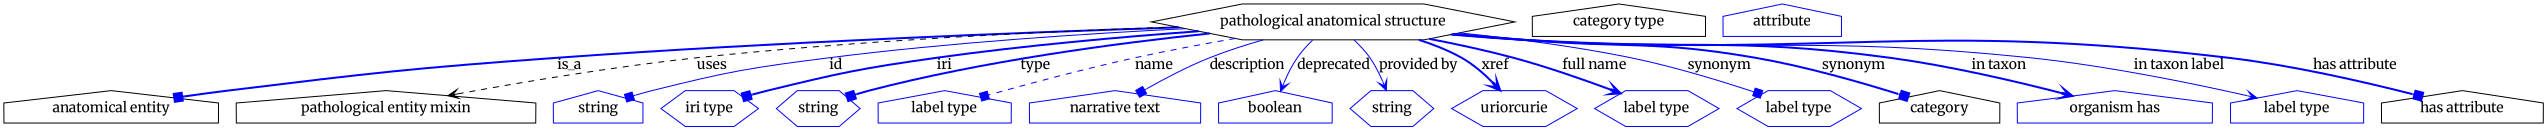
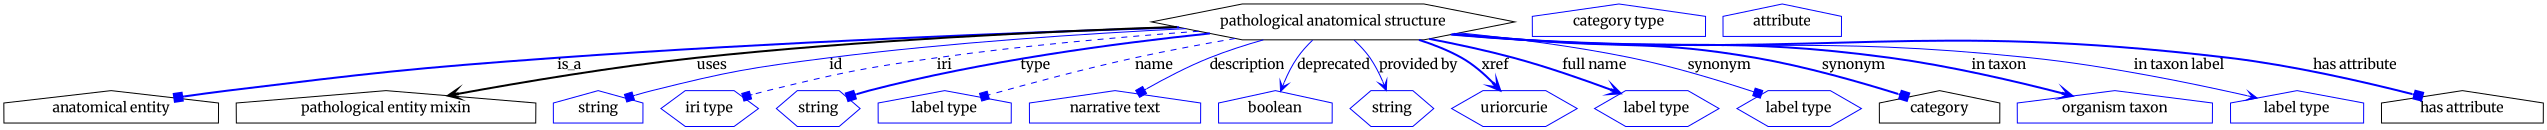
  digraph {
    fontname=Merriweather
    node [fontname=Merriweather shape=house color=blue]
    edge [arrowhead=box color=blue fontname=Merriweather style=bold]
    n1 [height=0.5 label="pathological anatomical structure" shape=hexagon width=4.6399 color=""]
    "anatomical entity" [height=0.5 width=2.5456 color=""]
    "pathological entity mixin" [height=0.5 width=3.5025 color=""]
    n4 [height=0.5 label=string width=1.0652]
    n5 [height=0.5 label="iri type" shape=hexagon width=1.2277]
    n6 [height=0.5 label=string shape=hexagon width=1.0652]
    n7 [height=0.5 label="label type" width=1.5707]
    n8 [height=0.5 label="narrative text" width=2.0943]
    n9 [height=0.5 label=boolean width=1.2999]
    n10 [height=0.5 label=string shape=hexagon width=1.0652]
    n11 [height=0.5 label=uriorcurie shape=hexagon width=1.5887]
    n12 [height=0.5 label="label type" shape=hexagon width=1.5707]
    n13 [height=0.5 label="label type" shape=hexagon width=1.5707]
    category [height=0.5 width=1.4263 color=""]
-   n15 [height=0.5 label="organism has" width=2.3109]
+   n15 [height=0.5 label="organism taxon" width=2.3109]
    n16 [height=0.5 label="label type" width=1.5707]
    "has attribute" [height=0.5 width=1.9859 color=""]
-   n18 [color=black height=0.5 label="category type" width=2.0762]
+   n18 [height=0.5 label="category type" width=2.0762]
    n19 [height=0.5 label=attribute width=1.4443]
    n1 -> "anatomical entity" [label=is_a]
-   n1 -> "pathological entity mixin" [arrowhead=vee label=uses style=dashed color=""]
+   n1 -> "pathological entity mixin" [arrowhead=vee label=uses color=""]
    n1 -> n4 [label=id style=solid]
-   n1 -> n5 [label=iri]
+   n1 -> n5 [label=iri style=dashed]
    n1 -> n6 [label=type]
    n1 -> n7 [label=name style=dashed]
    n1 -> n8 [label=description style=solid]
    n1 -> n9 [arrowhead=vee label=deprecated style=solid]
    n1 -> n10 [arrowhead=vee label="provided by" style=solid]
    n1 -> n11 [arrowhead=vee label=xref]
    n1 -> n12 [arrowhead=vee label="full name"]
    n1 -> n13 [label=synonym style=solid]
    n1 -> category [label=synonym]
    n1 -> n15 [arrowhead=vee label="in taxon"]
    n1 -> n16 [arrowhead=vee label="in taxon label" style=solid]
    n1 -> "has attribute" [label="has attribute"]
  }
